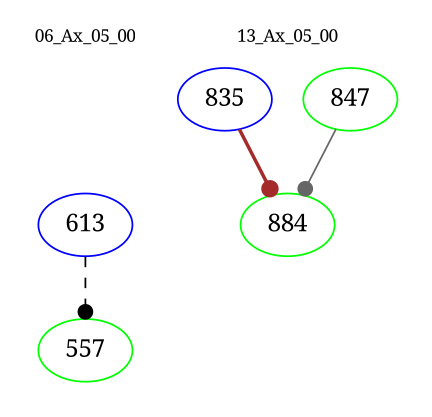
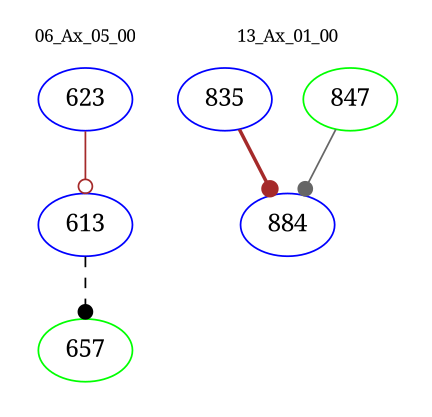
  digraph {
    fontname="Noto Serif"
    node [color=blue fontname="Noto Serif"]
    edge [arrowhead=dot color=brown fontname="Noto Serif" style=solid]
+   n1 [label=623]
    n2 [label=613]
-   n3 [color=green label=557]
+   n3 [color=green label=657]
    n4 [color=green label=847]
    n5 [label=835]
-   n6 [color=green label=884]
+   n6 [label=884]
    subgraph cluster_1 {
      color=white
      fontsize=10
      label="06_Ax_05_00"
+     n1
      n2
      n3
    }
    subgraph cluster_2 {
      color=white
      fontsize=10
-     label="13_Ax_05_00"
+     label="13_Ax_01_00"
      n4
      n5
      n6
    }
+   n1 -> n2 [arrowhead=odot]
    n2 -> n3 [color=black style=dashed]
    n4 -> n6 [color=gray40]
    n5 -> n6 [style=bold]
  }
